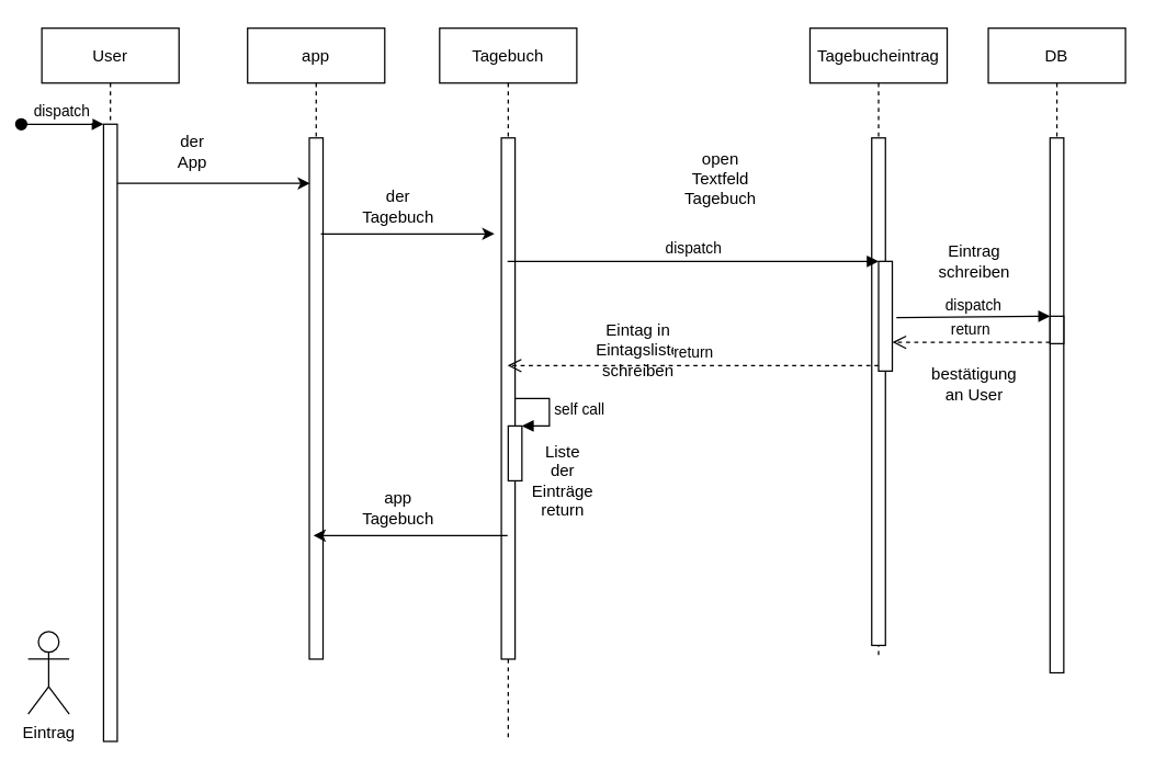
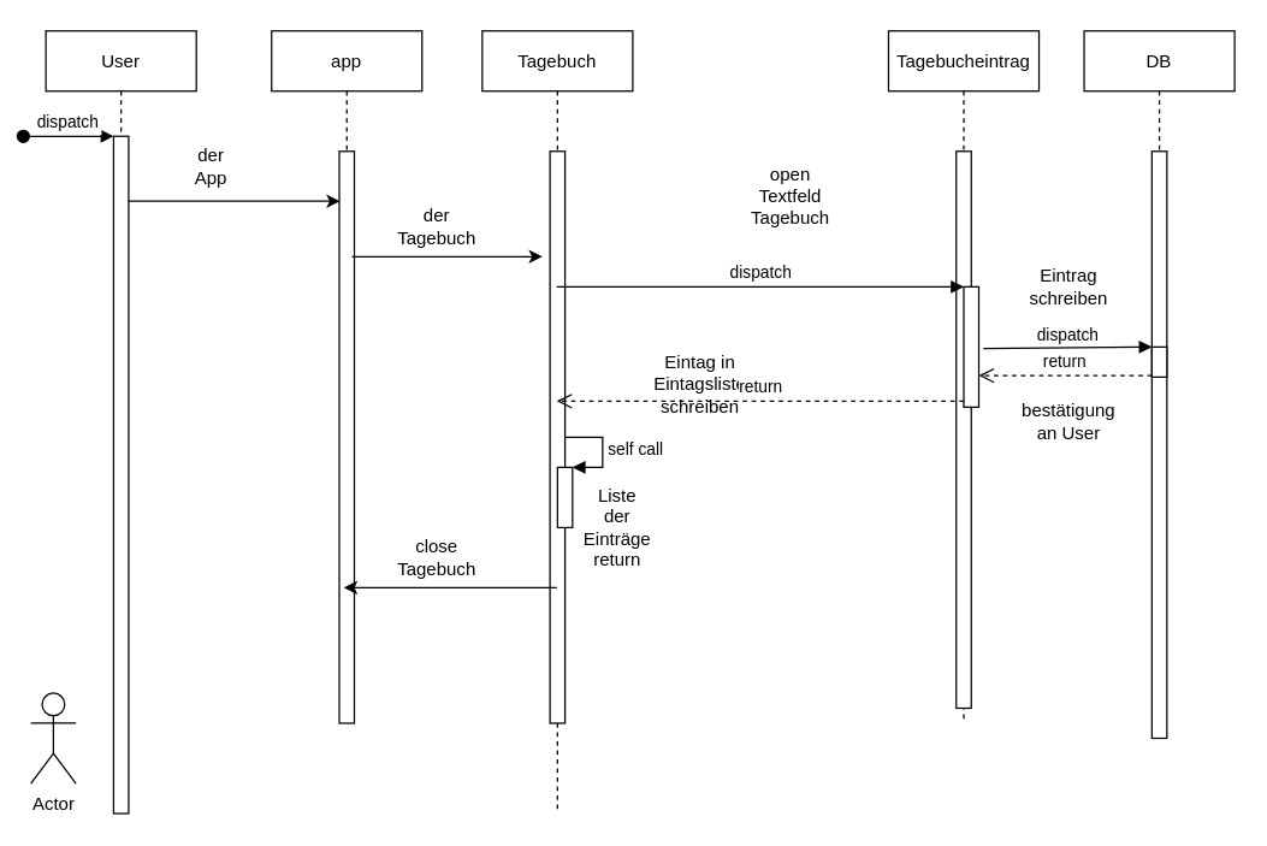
  <mxCell id="0" />
  <mxCell id="1" parent="0" />
  <mxCell id="2" value="User" style="shape=umlLifeline;perimeter=lifelinePerimeter;container=1;collapsible=0;recursiveResize=0;rounded=0;shadow=0;strokeWidth=1;" parent="1" vertex="1"><mxGeometry x="30" y="20" width="100" height="520" as="geometry" /></mxCell>
  <mxCell id="3" value="dispatch" style="verticalAlign=bottom;startArrow=oval;endArrow=block;startSize=8;shadow=0;strokeWidth=1;" parent="2" target="4" edge="1"><mxGeometry relative="1" as="geometry"><mxPoint x="-15" y="70" as="sourcePoint" /></mxGeometry></mxCell>
  <mxCell id="4" value="" style="points=[];perimeter=orthogonalPerimeter;rounded=0;shadow=0;strokeWidth=1;" parent="2" vertex="1"><mxGeometry x="45" y="70" width="10" height="450" as="geometry" /></mxCell>
  <mxCell id="5" value="app" style="shape=umlLifeline;perimeter=lifelinePerimeter;container=1;collapsible=0;recursiveResize=0;rounded=0;shadow=0;strokeWidth=1;" parent="1" vertex="1"><mxGeometry x="180" y="20" width="100" height="460" as="geometry" /></mxCell>
  <mxCell id="6" value="" style="points=[];perimeter=orthogonalPerimeter;rounded=0;shadow=0;strokeWidth=1;" parent="5" vertex="1"><mxGeometry x="45" y="80" width="10" height="380" as="geometry" /></mxCell>
  <mxCell id="7" value="Tagebuch" style="shape=umlLifeline;perimeter=lifelinePerimeter;container=1;collapsible=0;recursiveResize=0;rounded=0;shadow=0;strokeWidth=1;" parent="1" vertex="1"><mxGeometry x="320" y="20" width="100" height="520" as="geometry" /></mxCell>
  <mxCell id="8" value="" style="points=[];perimeter=orthogonalPerimeter;rounded=0;shadow=0;strokeWidth=1;" parent="7" vertex="1"><mxGeometry x="45" y="80" width="10" height="380" as="geometry" /></mxCell>
  <mxCell id="9" value="DB" style="shape=umlLifeline;perimeter=lifelinePerimeter;container=1;collapsible=0;recursiveResize=0;rounded=0;shadow=0;strokeWidth=1;" parent="1" vertex="1"><mxGeometry x="720" y="20" width="100" height="470" as="geometry" /></mxCell>
  <mxCell id="10" value="" style="points=[];perimeter=orthogonalPerimeter;rounded=0;shadow=0;strokeWidth=1;" parent="9" vertex="1"><mxGeometry x="45" y="80" width="10" height="390" as="geometry" /></mxCell>
  <mxCell id="11" value="" style="html=1;points=[];perimeter=orthogonalPerimeter;" parent="9" vertex="1"><mxGeometry x="45" y="210" width="10" height="20" as="geometry" /></mxCell>
  <mxCell id="12" value="Tagebucheintrag" style="shape=umlLifeline;perimeter=lifelinePerimeter;container=1;collapsible=0;recursiveResize=0;rounded=0;shadow=0;strokeWidth=1;" parent="1" vertex="1"><mxGeometry x="590" y="20" width="100" height="460" as="geometry" /></mxCell>
  <mxCell id="13" value="" style="points=[];perimeter=orthogonalPerimeter;rounded=0;shadow=0;strokeWidth=1;" parent="12" vertex="1"><mxGeometry x="45" y="80" width="10" height="370" as="geometry" /></mxCell>
  <mxCell id="14" value="" style="html=1;points=[];perimeter=orthogonalPerimeter;" parent="12" vertex="1"><mxGeometry x="50" y="170" width="10" height="80" as="geometry" /></mxCell>
  <mxCell id="15" value="" style="endArrow=classic;html=1;exitX=1.4;exitY=0.098;exitDx=0;exitDy=0;exitPerimeter=0;" parent="1" edge="1"><mxGeometry width="50" height="50" relative="1" as="geometry"><mxPoint x="85" y="133.1" as="sourcePoint" /><mxPoint x="225.5" y="133.1" as="targetPoint" /></mxGeometry></mxCell>
  <mxCell id="16" value="der App" style="text;html=1;strokeColor=none;fillColor=none;align=center;verticalAlign=middle;whiteSpace=wrap;rounded=0;" parent="1" vertex="1"><mxGeometry x="120" y="100" width="40" height="20" as="geometry" /></mxCell>
  <mxCell id="17" value="" style="endArrow=classic;html=1;" parent="1" edge="1"><mxGeometry width="50" height="50" relative="1" as="geometry"><mxPoint x="233.5" y="170" as="sourcePoint" /><mxPoint x="360" y="170" as="targetPoint" /><Array as="points"><mxPoint x="294" y="170" /></Array></mxGeometry></mxCell>
  <mxCell id="18" value="der Tagebuch" style="text;html=1;strokeColor=none;fillColor=none;align=center;verticalAlign=middle;whiteSpace=wrap;rounded=0;" parent="1" vertex="1"><mxGeometry x="270" y="140" width="40" height="20" as="geometry" /></mxCell>
  <mxCell id="19" value="open Textfeld Tagebuch" style="text;html=1;strokeColor=none;fillColor=none;align=center;verticalAlign=middle;whiteSpace=wrap;rounded=0;" parent="1" vertex="1"><mxGeometry x="505" y="120" width="40" height="20" as="geometry" /></mxCell>
  <mxCell id="20" value="Eintrag schreiben" style="text;html=1;strokeColor=none;fillColor=none;align=center;verticalAlign=middle;whiteSpace=wrap;rounded=0;" parent="1" vertex="1"><mxGeometry x="690" y="180" width="40" height="20" as="geometry" /></mxCell>
  <mxCell id="21" value="bestätigung an User" style="text;html=1;strokeColor=none;fillColor=none;align=center;verticalAlign=middle;whiteSpace=wrap;rounded=0;" parent="1" vertex="1"><mxGeometry x="690" y="270" width="40" height="20" as="geometry" /></mxCell>
  <mxCell id="22" value="Eintag in Eintagsliste schreiben" style="text;html=1;strokeColor=none;fillColor=none;align=center;verticalAlign=middle;whiteSpace=wrap;rounded=0;" parent="1" vertex="1"><mxGeometry x="445" y="245" width="40" height="20" as="geometry" /></mxCell>
- <mxCell id="23" value="Eintrag" style="shape=umlActor;verticalLabelPosition=bottom;verticalAlign=top;html=1;outlineConnect=0;" parent="1" vertex="1"><mxGeometry x="20" y="460" width="30" height="60" as="geometry" /></mxCell>
+ <mxCell id="23" value="Actor" style="shape=umlActor;verticalLabelPosition=bottom;verticalAlign=top;html=1;outlineConnect=0;" parent="1" vertex="1"><mxGeometry x="20" y="460" width="30" height="60" as="geometry" /></mxCell>
  <mxCell id="24" value="dispatch" style="html=1;verticalAlign=bottom;endArrow=block;entryX=0;entryY=0;" parent="1" source="7" target="14" edge="1"><mxGeometry relative="1" as="geometry"><mxPoint x="570" y="190" as="sourcePoint" /></mxGeometry></mxCell>
  <mxCell id="25" value="return" style="html=1;verticalAlign=bottom;endArrow=open;dashed=1;endSize=8;exitX=0;exitY=0.95;" parent="1" source="14" target="7" edge="1"><mxGeometry relative="1" as="geometry"><mxPoint x="570" y="266" as="targetPoint" /></mxGeometry></mxCell>
  <mxCell id="26" value="dispatch" style="html=1;verticalAlign=bottom;endArrow=block;entryX=0;entryY=0;exitX=1.3;exitY=0.513;exitDx=0;exitDy=0;exitPerimeter=0;" parent="1" source="14" target="11" edge="1"><mxGeometry relative="1" as="geometry"><mxPoint x="695" y="230" as="sourcePoint" /></mxGeometry></mxCell>
  <mxCell id="27" value="return" style="html=1;verticalAlign=bottom;endArrow=open;dashed=1;endSize=8;exitX=0;exitY=0.95;" parent="1" source="11" edge="1"><mxGeometry relative="1" as="geometry"><mxPoint x="650" y="249" as="targetPoint" /></mxGeometry></mxCell>
  <mxCell id="28" value="" style="html=1;points=[];perimeter=orthogonalPerimeter;" parent="1" vertex="1"><mxGeometry x="370" y="310" width="10" height="40" as="geometry" /></mxCell>
  <mxCell id="29" value="self call" style="edgeStyle=orthogonalEdgeStyle;html=1;align=left;spacingLeft=2;endArrow=block;rounded=0;entryX=1;entryY=0;" parent="1" target="28" edge="1"><mxGeometry relative="1" as="geometry"><mxPoint x="375" y="290" as="sourcePoint" /><Array as="points"><mxPoint x="400" y="290" /></Array></mxGeometry></mxCell>
  <mxCell id="30" value="Liste der Einträge return" style="text;html=1;strokeColor=none;fillColor=none;align=center;verticalAlign=middle;whiteSpace=wrap;rounded=0;" parent="1" vertex="1"><mxGeometry x="390" y="340" width="40" height="20" as="geometry" /></mxCell>
  <mxCell id="31" value="" style="endArrow=classic;html=1;entryX=0.3;entryY=0.763;entryDx=0;entryDy=0;entryPerimeter=0;" parent="1" source="7" target="6" edge="1"><mxGeometry width="50" height="50" relative="1" as="geometry"><mxPoint x="190" y="270" as="sourcePoint" /><mxPoint x="240" y="220" as="targetPoint" /></mxGeometry></mxCell>
- <mxCell id="32" value="app Tagebuch" style="text;html=1;strokeColor=none;fillColor=none;align=center;verticalAlign=middle;whiteSpace=wrap;rounded=0;" parent="1" vertex="1"><mxGeometry x="270" y="360" width="40" height="20" as="geometry" /></mxCell>
+ <mxCell id="32" value="close Tagebuch" style="text;html=1;strokeColor=none;fillColor=none;align=center;verticalAlign=middle;whiteSpace=wrap;rounded=0;" parent="1" vertex="1"><mxGeometry x="270" y="360" width="40" height="20" as="geometry" /></mxCell>
